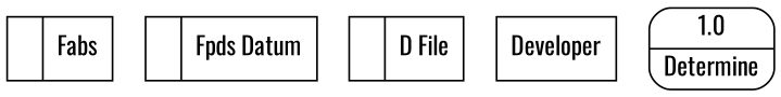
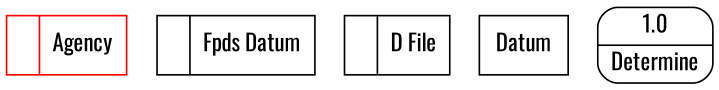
  digraph {
    fontname=Oswald
    node [shape=record fontname=Oswald]
-   n2 [label="<f0>  |<f1> Fabs "]
+   n1 [color=red label="<f0>  |<f1> Agency "]
    n3 [label="<f0>  |<f1> Fpds Datum "]
    n4 [label="<f0>  |<f1> D File "]
-   n5 [label=Developer shape=box]
+   n5 [label=Datum shape=box]
    n6 [label="{<f0> 1.0|<f1> Determine }" shape=Mrecord]
  }
